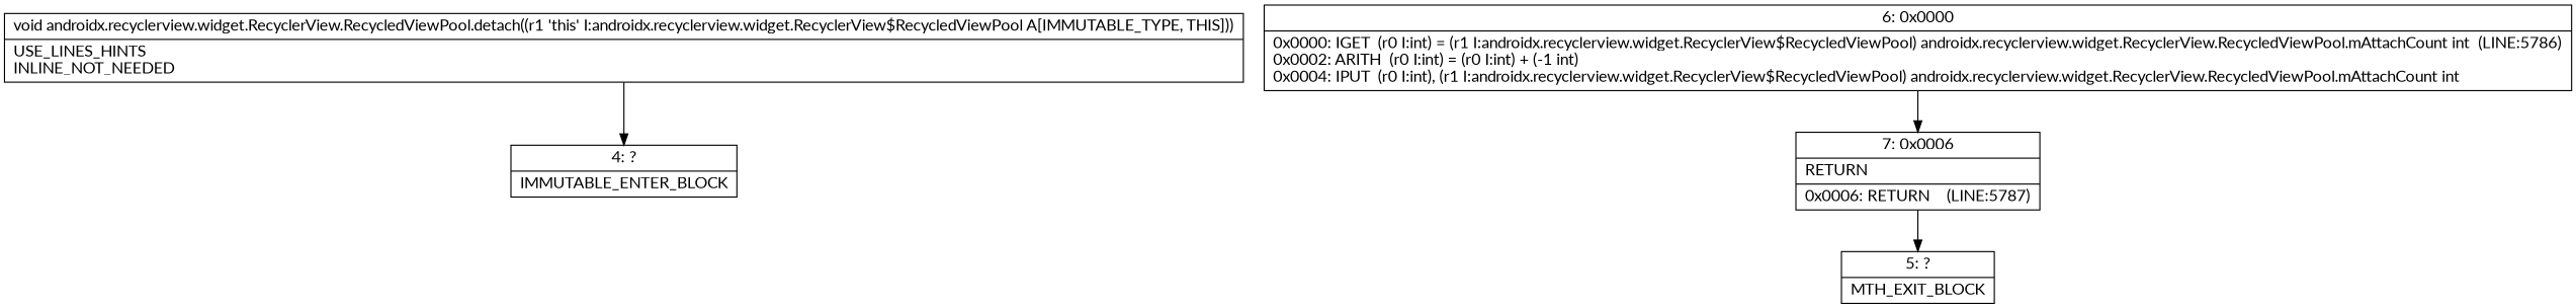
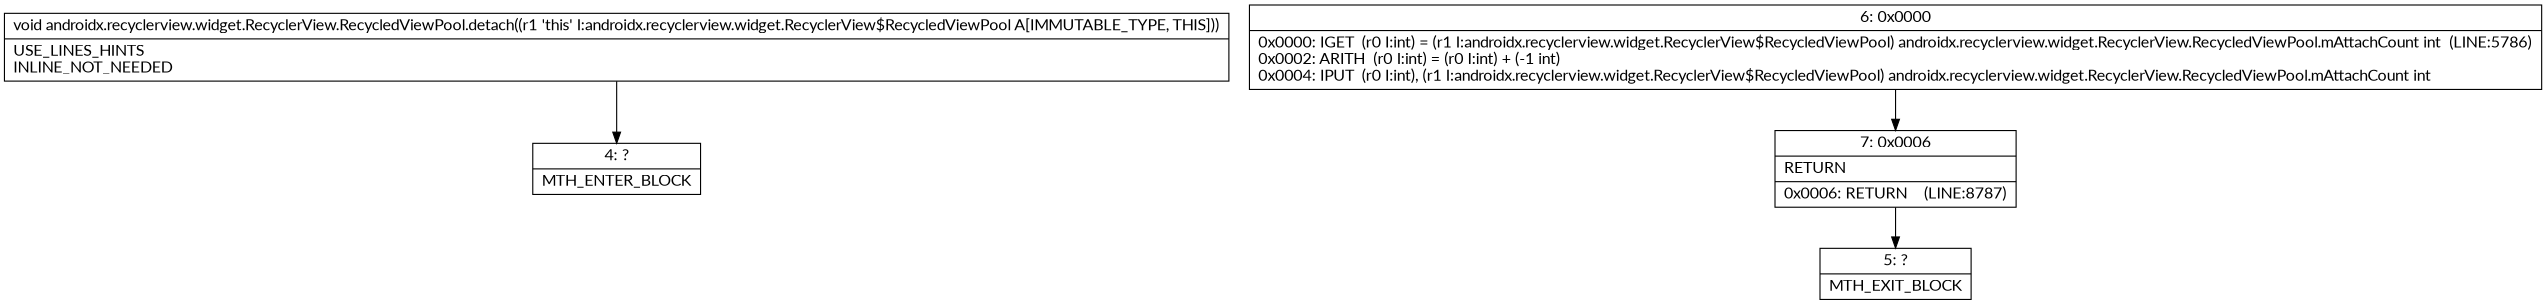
  digraph {
    fontname=Lato
    node [fontname=Lato shape=record]
    edge [fontname=Lato]
-   n1 [label="{4\:\ ?|IMMUTABLE_ENTER_BLOCK\l}"]
+   n1 [label="{4\:\ ?|MTH_ENTER_BLOCK\l}"]
    n2 [label="{6\:\ 0x0000|0x0000: IGET  (r0 I:int) = (r1 I:androidx.recyclerview.widget.RecyclerView$RecycledViewPool) androidx.recyclerview.widget.RecyclerView.RecycledViewPool.mAttachCount int  (LINE:5786)\l0x0002: ARITH  (r0 I:int) = (r0 I:int) + (\-1 int) \l0x0004: IPUT  (r0 I:int), (r1 I:androidx.recyclerview.widget.RecyclerView$RecycledViewPool) androidx.recyclerview.widget.RecyclerView.RecycledViewPool.mAttachCount int \l}"]
-   n3 [label="{7\:\ 0x0006|RETURN\l|0x0006: RETURN    (LINE:5787)\l}"]
+   n3 [label="{7\:\ 0x0006|RETURN\l|0x0006: RETURN    (LINE:8787)\l}"]
    n4 [label="{5\:\ ?|MTH_EXIT_BLOCK\l}"]
    n5 [label="{void androidx.recyclerview.widget.RecyclerView.RecycledViewPool.detach((r1 'this' I:androidx.recyclerview.widget.RecyclerView$RecycledViewPool A[IMMUTABLE_TYPE, THIS]))  | USE_LINES_HINTS\lINLINE_NOT_NEEDED\l}"]
    n2 -> n3
    n3 -> n4
    n5 -> n1
  }
